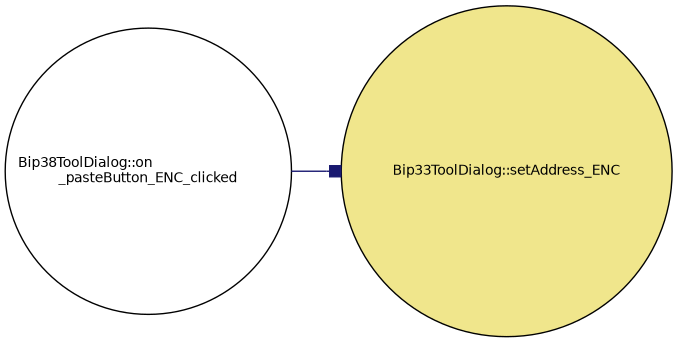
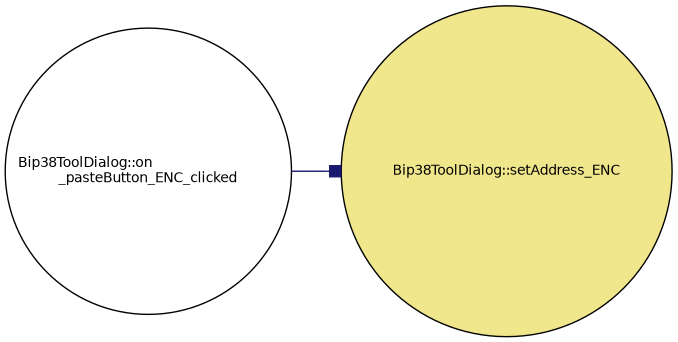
  digraph {
    rankdir=LR
    node [color=black fontname=Helvetica fontsize=10 shape=circle style=filled]
    n1 [fillcolor=white fontcolor=black height=0.2 label="Bip38ToolDialog::on\l_pasteButton_ENC_clicked" width=0.4]
-   n2 [fillcolor=khaki height=0.2 label="Bip33ToolDialog::setAddress_ENC" width=0.4]
+   n2 [fillcolor=khaki height=0.2 label="Bip38ToolDialog::setAddress_ENC" width=0.4]
    n1 -> n2 [color=midnightblue fontname=Helvetica fontsize=10 labelfontname=Helvetica labelfontsize=10 style=solid arrowhead=box]
  }
